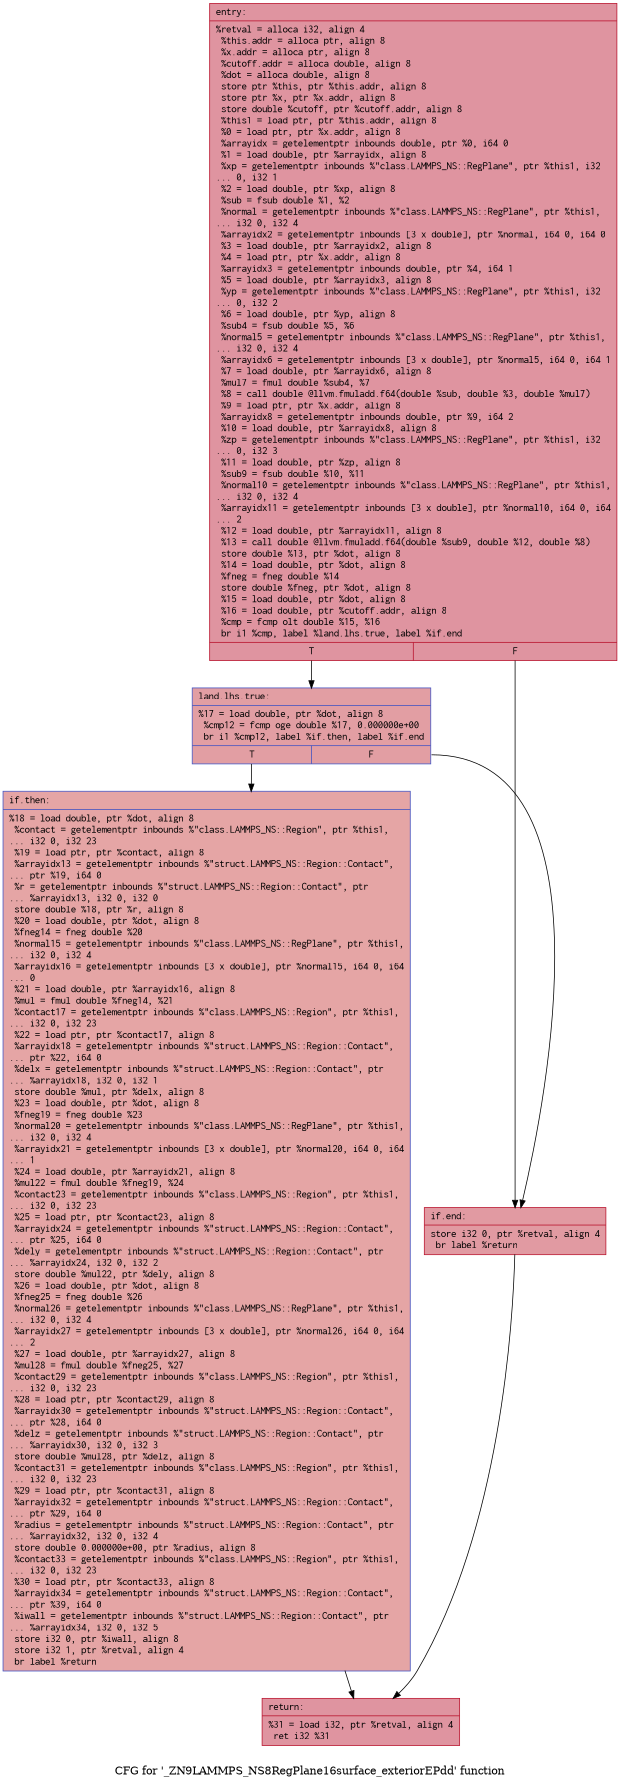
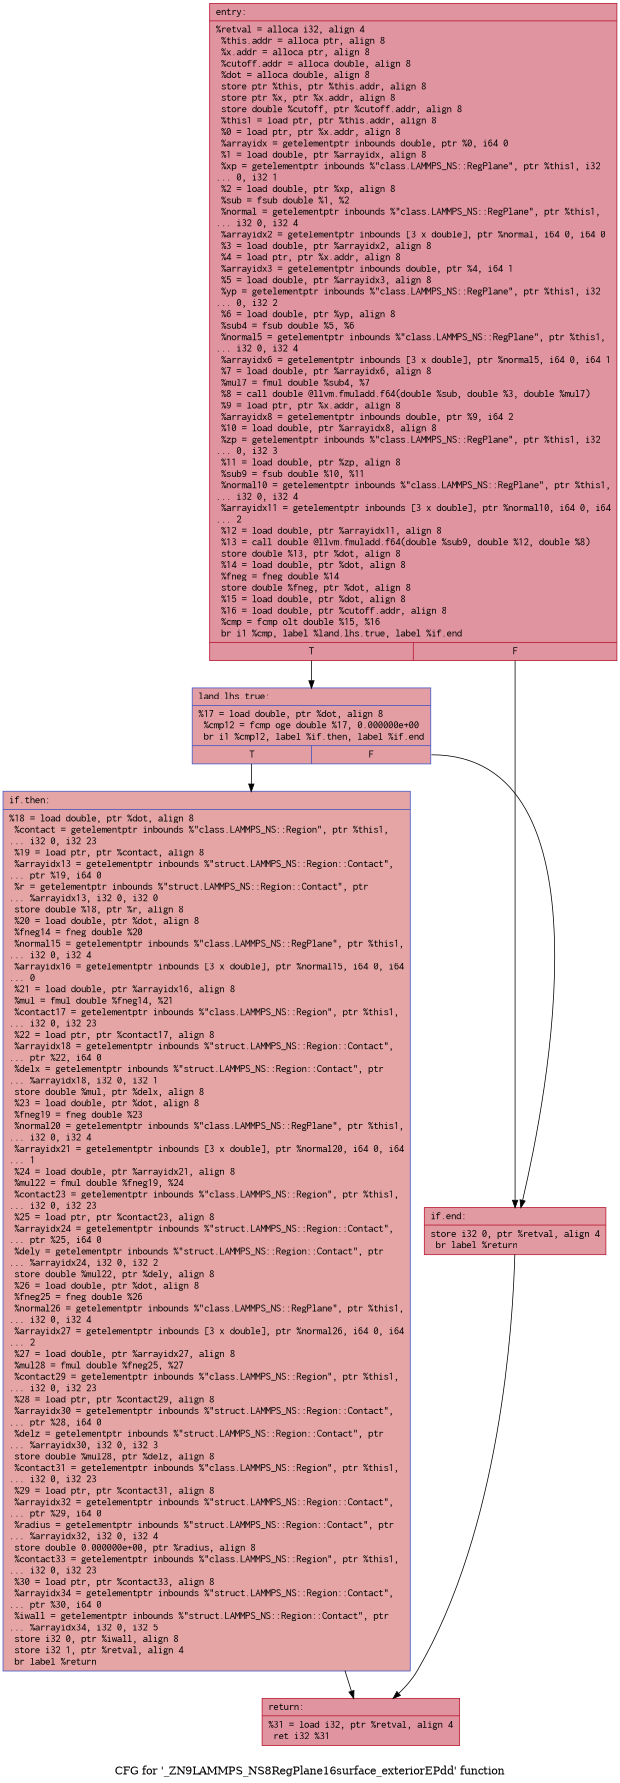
  digraph {
    label="CFG for '_ZN9LAMMPS_NS8RegPlane16surface_exteriorEPdd' function"
    node [color="#b70d28ff" fillcolor="#b70d2870" fontname=Courier shape=record style=filled]
    n1 [label="{entry:\l|  %retval = alloca i32, align 4\l  %this.addr = alloca ptr, align 8\l  %x.addr = alloca ptr, align 8\l  %cutoff.addr = alloca double, align 8\l  %dot = alloca double, align 8\l  store ptr %this, ptr %this.addr, align 8\l  store ptr %x, ptr %x.addr, align 8\l  store double %cutoff, ptr %cutoff.addr, align 8\l  %this1 = load ptr, ptr %this.addr, align 8\l  %0 = load ptr, ptr %x.addr, align 8\l  %arrayidx = getelementptr inbounds double, ptr %0, i64 0\l  %1 = load double, ptr %arrayidx, align 8\l  %xp = getelementptr inbounds %\"class.LAMMPS_NS::RegPlane\", ptr %this1, i32\l... 0, i32 1\l  %2 = load double, ptr %xp, align 8\l  %sub = fsub double %1, %2\l  %normal = getelementptr inbounds %\"class.LAMMPS_NS::RegPlane\", ptr %this1,\l... i32 0, i32 4\l  %arrayidx2 = getelementptr inbounds [3 x double], ptr %normal, i64 0, i64 0\l  %3 = load double, ptr %arrayidx2, align 8\l  %4 = load ptr, ptr %x.addr, align 8\l  %arrayidx3 = getelementptr inbounds double, ptr %4, i64 1\l  %5 = load double, ptr %arrayidx3, align 8\l  %yp = getelementptr inbounds %\"class.LAMMPS_NS::RegPlane\", ptr %this1, i32\l... 0, i32 2\l  %6 = load double, ptr %yp, align 8\l  %sub4 = fsub double %5, %6\l  %normal5 = getelementptr inbounds %\"class.LAMMPS_NS::RegPlane\", ptr %this1,\l... i32 0, i32 4\l  %arrayidx6 = getelementptr inbounds [3 x double], ptr %normal5, i64 0, i64 1\l  %7 = load double, ptr %arrayidx6, align 8\l  %mul7 = fmul double %sub4, %7\l  %8 = call double @llvm.fmuladd.f64(double %sub, double %3, double %mul7)\l  %9 = load ptr, ptr %x.addr, align 8\l  %arrayidx8 = getelementptr inbounds double, ptr %9, i64 2\l  %10 = load double, ptr %arrayidx8, align 8\l  %zp = getelementptr inbounds %\"class.LAMMPS_NS::RegPlane\", ptr %this1, i32\l... 0, i32 3\l  %11 = load double, ptr %zp, align 8\l  %sub9 = fsub double %10, %11\l  %normal10 = getelementptr inbounds %\"class.LAMMPS_NS::RegPlane\", ptr %this1,\l... i32 0, i32 4\l  %arrayidx11 = getelementptr inbounds [3 x double], ptr %normal10, i64 0, i64\l... 2\l  %12 = load double, ptr %arrayidx11, align 8\l  %13 = call double @llvm.fmuladd.f64(double %sub9, double %12, double %8)\l  store double %13, ptr %dot, align 8\l  %14 = load double, ptr %dot, align 8\l  %fneg = fneg double %14\l  store double %fneg, ptr %dot, align 8\l  %15 = load double, ptr %dot, align 8\l  %16 = load double, ptr %cutoff.addr, align 8\l  %cmp = fcmp olt double %15, %16\l  br i1 %cmp, label %land.lhs.true, label %if.end\l|{<s0>T|<s1>F}}"]
    n2 [color="#3d50c3ff" fillcolor="#be242e70" label="{land.lhs.true:\l|  %17 = load double, ptr %dot, align 8\l  %cmp12 = fcmp oge double %17, 0.000000e+00\l  br i1 %cmp12, label %if.then, label %if.end\l|{<s0>T|<s1>F}}"]
    n3 [fillcolor="#bb1b2c70" label="{if.end:\l|  store i32 0, ptr %retval, align 4\l  br label %return\l}"]
-   n4 [color="#3d50c3ff" fillcolor="#c5333470" label="{if.then:\l|  %18 = load double, ptr %dot, align 8\l  %contact = getelementptr inbounds %\"class.LAMMPS_NS::Region\", ptr %this1,\l... i32 0, i32 23\l  %19 = load ptr, ptr %contact, align 8\l  %arrayidx13 = getelementptr inbounds %\"struct.LAMMPS_NS::Region::Contact\",\l... ptr %19, i64 0\l  %r = getelementptr inbounds %\"struct.LAMMPS_NS::Region::Contact\", ptr\l... %arrayidx13, i32 0, i32 0\l  store double %18, ptr %r, align 8\l  %20 = load double, ptr %dot, align 8\l  %fneg14 = fneg double %20\l  %normal15 = getelementptr inbounds %\"class.LAMMPS_NS::RegPlane\", ptr %this1,\l... i32 0, i32 4\l  %arrayidx16 = getelementptr inbounds [3 x double], ptr %normal15, i64 0, i64\l... 0\l  %21 = load double, ptr %arrayidx16, align 8\l  %mul = fmul double %fneg14, %21\l  %contact17 = getelementptr inbounds %\"class.LAMMPS_NS::Region\", ptr %this1,\l... i32 0, i32 23\l  %22 = load ptr, ptr %contact17, align 8\l  %arrayidx18 = getelementptr inbounds %\"struct.LAMMPS_NS::Region::Contact\",\l... ptr %22, i64 0\l  %delx = getelementptr inbounds %\"struct.LAMMPS_NS::Region::Contact\", ptr\l... %arrayidx18, i32 0, i32 1\l  store double %mul, ptr %delx, align 8\l  %23 = load double, ptr %dot, align 8\l  %fneg19 = fneg double %23\l  %normal20 = getelementptr inbounds %\"class.LAMMPS_NS::RegPlane\", ptr %this1,\l... i32 0, i32 4\l  %arrayidx21 = getelementptr inbounds [3 x double], ptr %normal20, i64 0, i64\l... 1\l  %24 = load double, ptr %arrayidx21, align 8\l  %mul22 = fmul double %fneg19, %24\l  %contact23 = getelementptr inbounds %\"class.LAMMPS_NS::Region\", ptr %this1,\l... i32 0, i32 23\l  %25 = load ptr, ptr %contact23, align 8\l  %arrayidx24 = getelementptr inbounds %\"struct.LAMMPS_NS::Region::Contact\",\l... ptr %25, i64 0\l  %dely = getelementptr inbounds %\"struct.LAMMPS_NS::Region::Contact\", ptr\l... %arrayidx24, i32 0, i32 2\l  store double %mul22, ptr %dely, align 8\l  %26 = load double, ptr %dot, align 8\l  %fneg25 = fneg double %26\l  %normal26 = getelementptr inbounds %\"class.LAMMPS_NS::RegPlane\", ptr %this1,\l... i32 0, i32 4\l  %arrayidx27 = getelementptr inbounds [3 x double], ptr %normal26, i64 0, i64\l... 2\l  %27 = load double, ptr %arrayidx27, align 8\l  %mul28 = fmul double %fneg25, %27\l  %contact29 = getelementptr inbounds %\"class.LAMMPS_NS::Region\", ptr %this1,\l... i32 0, i32 23\l  %28 = load ptr, ptr %contact29, align 8\l  %arrayidx30 = getelementptr inbounds %\"struct.LAMMPS_NS::Region::Contact\",\l... ptr %28, i64 0\l  %delz = getelementptr inbounds %\"struct.LAMMPS_NS::Region::Contact\", ptr\l... %arrayidx30, i32 0, i32 3\l  store double %mul28, ptr %delz, align 8\l  %contact31 = getelementptr inbounds %\"class.LAMMPS_NS::Region\", ptr %this1,\l... i32 0, i32 23\l  %29 = load ptr, ptr %contact31, align 8\l  %arrayidx32 = getelementptr inbounds %\"struct.LAMMPS_NS::Region::Contact\",\l... ptr %29, i64 0\l  %radius = getelementptr inbounds %\"struct.LAMMPS_NS::Region::Contact\", ptr\l... %arrayidx32, i32 0, i32 4\l  store double 0.000000e+00, ptr %radius, align 8\l  %contact33 = getelementptr inbounds %\"class.LAMMPS_NS::Region\", ptr %this1,\l... i32 0, i32 23\l  %30 = load ptr, ptr %contact33, align 8\l  %arrayidx34 = getelementptr inbounds %\"struct.LAMMPS_NS::Region::Contact\",\l... ptr %39, i64 0\l  %iwall = getelementptr inbounds %\"struct.LAMMPS_NS::Region::Contact\", ptr\l... %arrayidx34, i32 0, i32 5\l  store i32 0, ptr %iwall, align 8\l  store i32 1, ptr %retval, align 4\l  br label %return\l}"]
+   n4 [color="#3d50c3ff" fillcolor="#c5333470" label="{if.then:\l|  %18 = load double, ptr %dot, align 8\l  %contact = getelementptr inbounds %\"class.LAMMPS_NS::Region\", ptr %this1,\l... i32 0, i32 23\l  %19 = load ptr, ptr %contact, align 8\l  %arrayidx13 = getelementptr inbounds %\"struct.LAMMPS_NS::Region::Contact\",\l... ptr %19, i64 0\l  %r = getelementptr inbounds %\"struct.LAMMPS_NS::Region::Contact\", ptr\l... %arrayidx13, i32 0, i32 0\l  store double %18, ptr %r, align 8\l  %20 = load double, ptr %dot, align 8\l  %fneg14 = fneg double %20\l  %normal15 = getelementptr inbounds %\"class.LAMMPS_NS::RegPlane\", ptr %this1,\l... i32 0, i32 4\l  %arrayidx16 = getelementptr inbounds [3 x double], ptr %normal15, i64 0, i64\l... 0\l  %21 = load double, ptr %arrayidx16, align 8\l  %mul = fmul double %fneg14, %21\l  %contact17 = getelementptr inbounds %\"class.LAMMPS_NS::Region\", ptr %this1,\l... i32 0, i32 23\l  %22 = load ptr, ptr %contact17, align 8\l  %arrayidx18 = getelementptr inbounds %\"struct.LAMMPS_NS::Region::Contact\",\l... ptr %22, i64 0\l  %delx = getelementptr inbounds %\"struct.LAMMPS_NS::Region::Contact\", ptr\l... %arrayidx18, i32 0, i32 1\l  store double %mul, ptr %delx, align 8\l  %23 = load double, ptr %dot, align 8\l  %fneg19 = fneg double %23\l  %normal20 = getelementptr inbounds %\"class.LAMMPS_NS::RegPlane\", ptr %this1,\l... i32 0, i32 4\l  %arrayidx21 = getelementptr inbounds [3 x double], ptr %normal20, i64 0, i64\l... 1\l  %24 = load double, ptr %arrayidx21, align 8\l  %mul22 = fmul double %fneg19, %24\l  %contact23 = getelementptr inbounds %\"class.LAMMPS_NS::Region\", ptr %this1,\l... i32 0, i32 23\l  %25 = load ptr, ptr %contact23, align 8\l  %arrayidx24 = getelementptr inbounds %\"struct.LAMMPS_NS::Region::Contact\",\l... ptr %25, i64 0\l  %dely = getelementptr inbounds %\"struct.LAMMPS_NS::Region::Contact\", ptr\l... %arrayidx24, i32 0, i32 2\l  store double %mul22, ptr %dely, align 8\l  %26 = load double, ptr %dot, align 8\l  %fneg25 = fneg double %26\l  %normal26 = getelementptr inbounds %\"class.LAMMPS_NS::RegPlane\", ptr %this1,\l... i32 0, i32 4\l  %arrayidx27 = getelementptr inbounds [3 x double], ptr %normal26, i64 0, i64\l... 2\l  %27 = load double, ptr %arrayidx27, align 8\l  %mul28 = fmul double %fneg25, %27\l  %contact29 = getelementptr inbounds %\"class.LAMMPS_NS::Region\", ptr %this1,\l... i32 0, i32 23\l  %28 = load ptr, ptr %contact29, align 8\l  %arrayidx30 = getelementptr inbounds %\"struct.LAMMPS_NS::Region::Contact\",\l... ptr %28, i64 0\l  %delz = getelementptr inbounds %\"struct.LAMMPS_NS::Region::Contact\", ptr\l... %arrayidx30, i32 0, i32 3\l  store double %mul28, ptr %delz, align 8\l  %contact31 = getelementptr inbounds %\"class.LAMMPS_NS::Region\", ptr %this1,\l... i32 0, i32 23\l  %29 = load ptr, ptr %contact31, align 8\l  %arrayidx32 = getelementptr inbounds %\"struct.LAMMPS_NS::Region::Contact\",\l... ptr %29, i64 0\l  %radius = getelementptr inbounds %\"struct.LAMMPS_NS::Region::Contact\", ptr\l... %arrayidx32, i32 0, i32 4\l  store double 0.000000e+00, ptr %radius, align 8\l  %contact33 = getelementptr inbounds %\"class.LAMMPS_NS::Region\", ptr %this1,\l... i32 0, i32 23\l  %30 = load ptr, ptr %contact33, align 8\l  %arrayidx34 = getelementptr inbounds %\"struct.LAMMPS_NS::Region::Contact\",\l... ptr %30, i64 0\l  %iwall = getelementptr inbounds %\"struct.LAMMPS_NS::Region::Contact\", ptr\l... %arrayidx34, i32 0, i32 5\l  store i32 0, ptr %iwall, align 8\l  store i32 1, ptr %retval, align 4\l  br label %return\l}"]
    n5 [label="{return:\l|  %31 = load i32, ptr %retval, align 4\l  ret i32 %31\l}"]
    n1 -> n2 [tailport=s0]
    n1 -> n3 [tailport=s1]
    n2 -> n3 [tailport=s1]
    n2 -> n4 [tailport=s0]
    n3 -> n5
    n4 -> n5
  }
